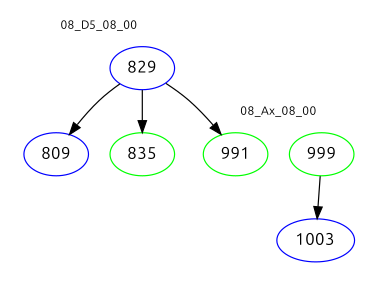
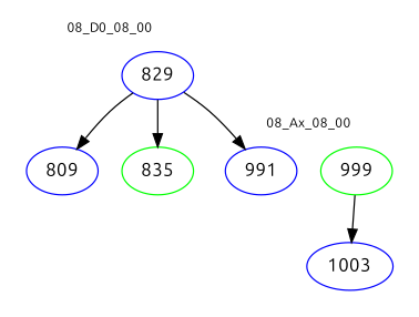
  digraph {
    fontname=Ubuntu
    node [color=green fontname=Ubuntu]
    edge [color=black fontname=Ubuntu]
    n1 [label=999]
-   n2 [label=991]
+   n2 [color=blue label=991]
    n3 [color=blue label=1003]
    n4 [color=blue label=829]
    n5 [color=blue label=809]
    n6 [label=835]
    subgraph cluster_1 {
      color=white
      fontsize=10
      label="08_Ax_08_00"
      n1
      n2
      n3
    }
    subgraph cluster_2 {
      color=white
      fontsize=10
-     label="08_D5_08_00"
+     label="08_D0_08_00"
      n4
      n5
      n6
    }
    n1 -> n3
    n4 -> n2
    n4 -> n5
    n4 -> n6
  }
